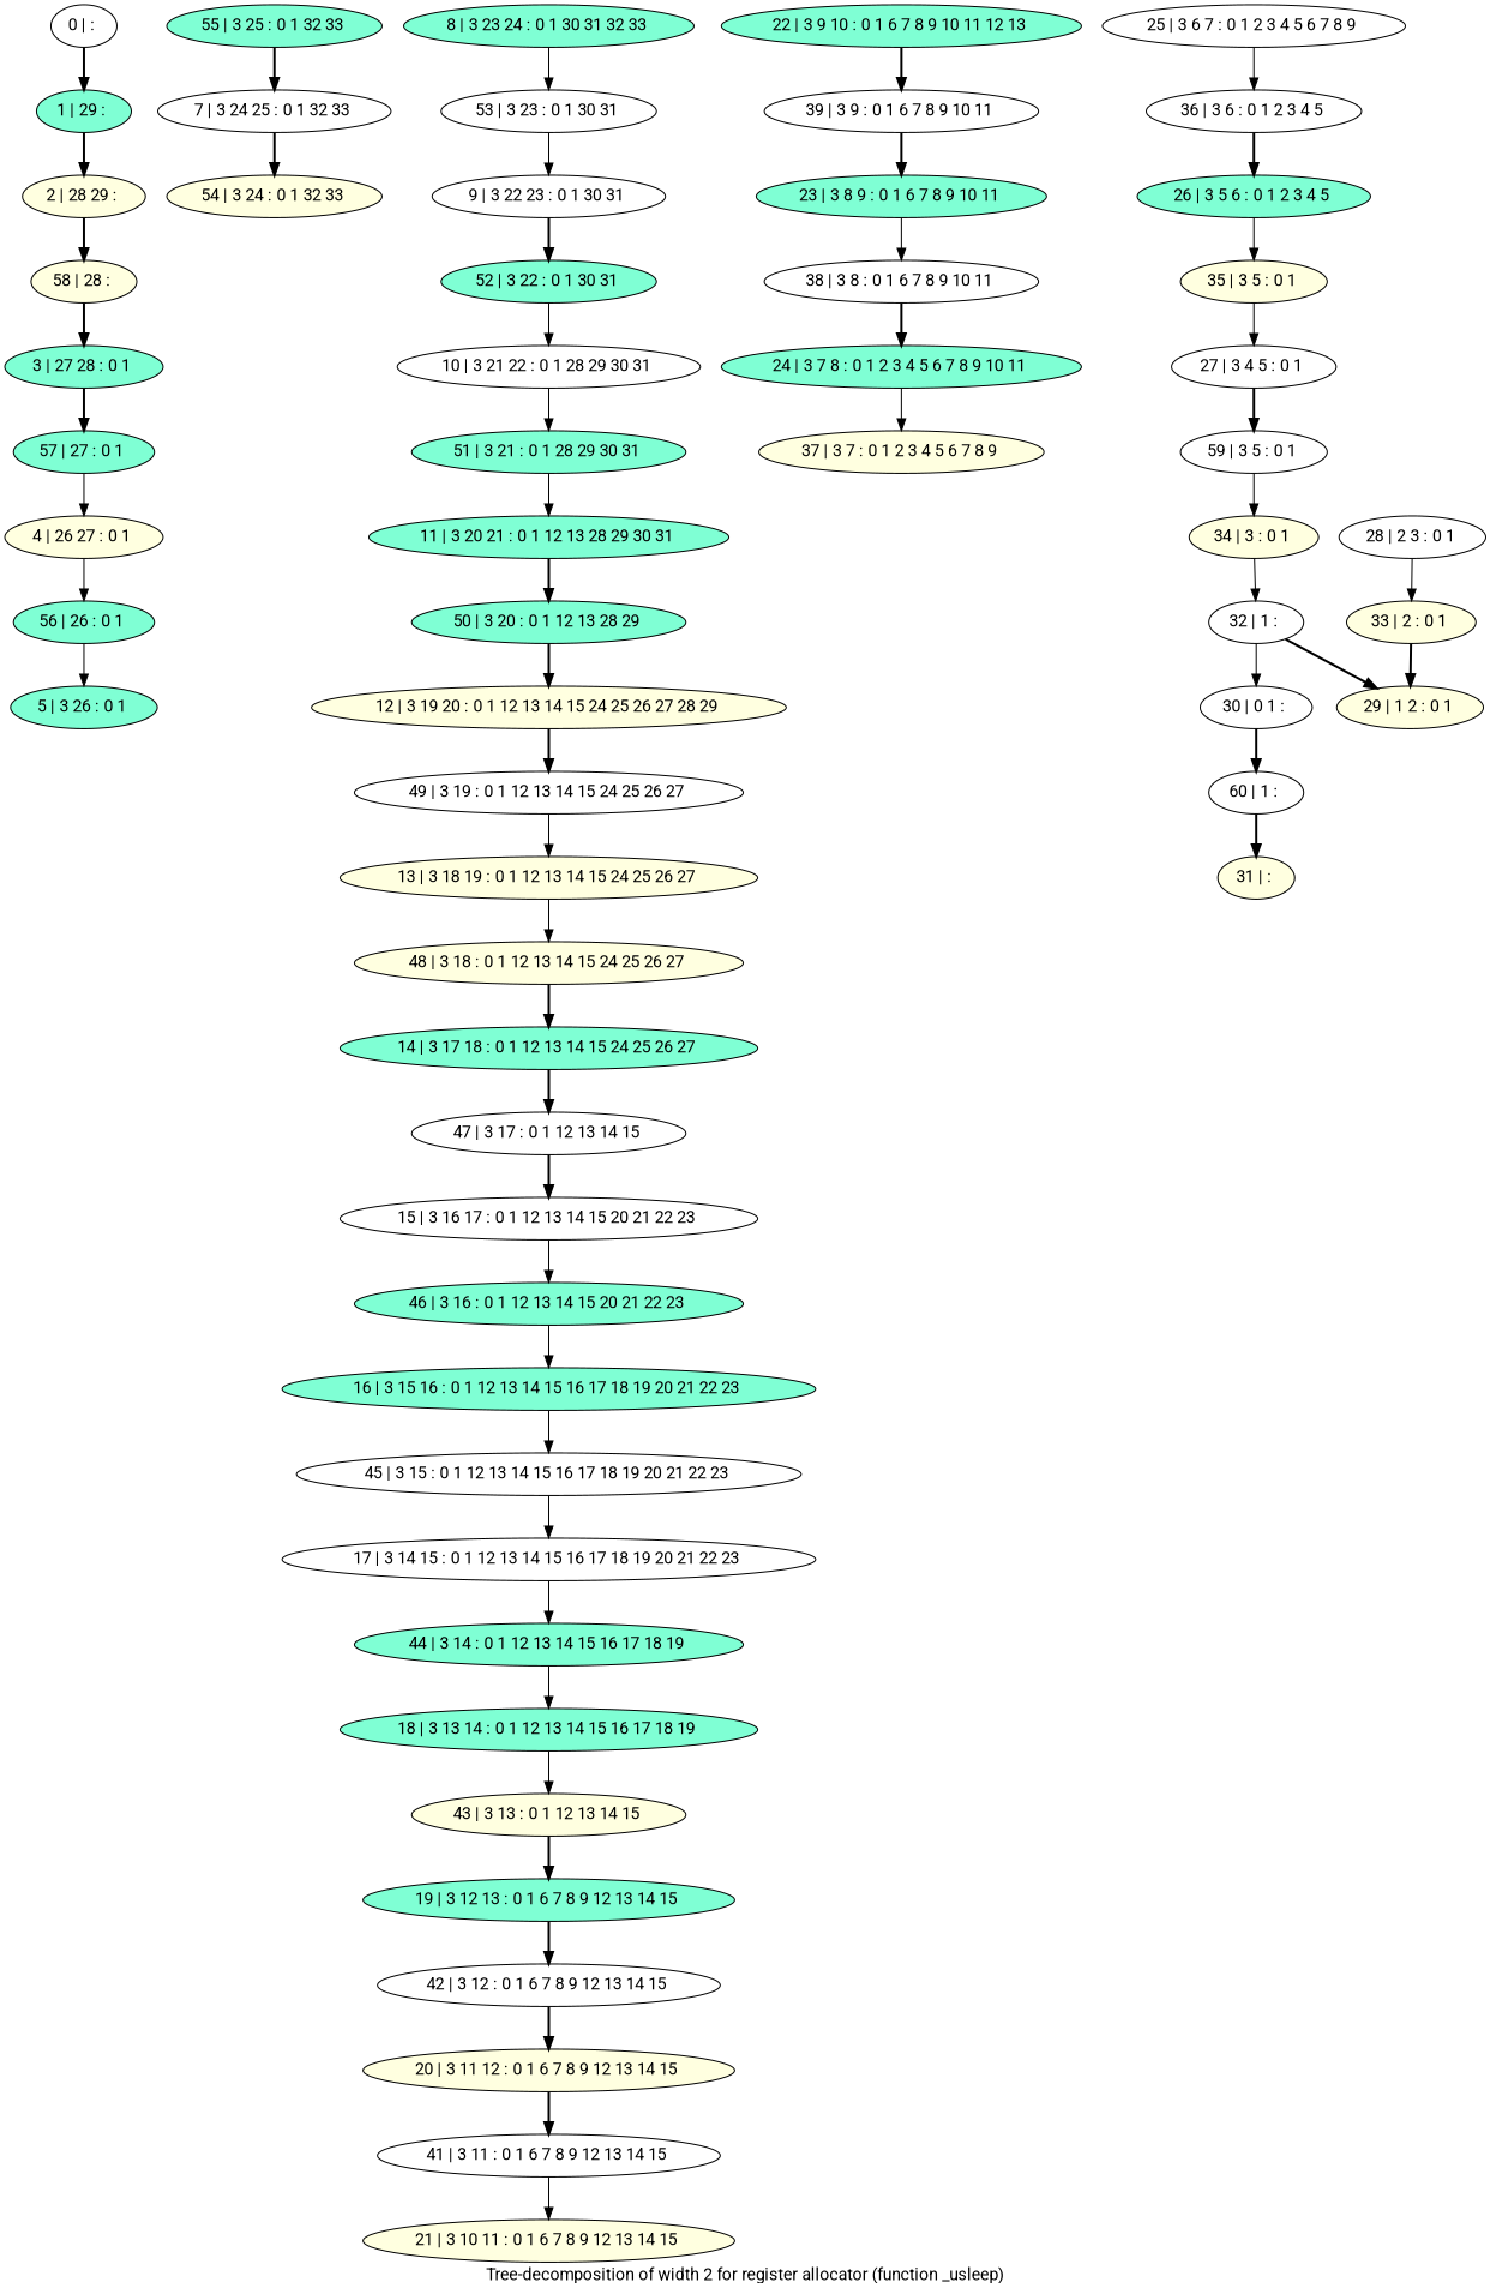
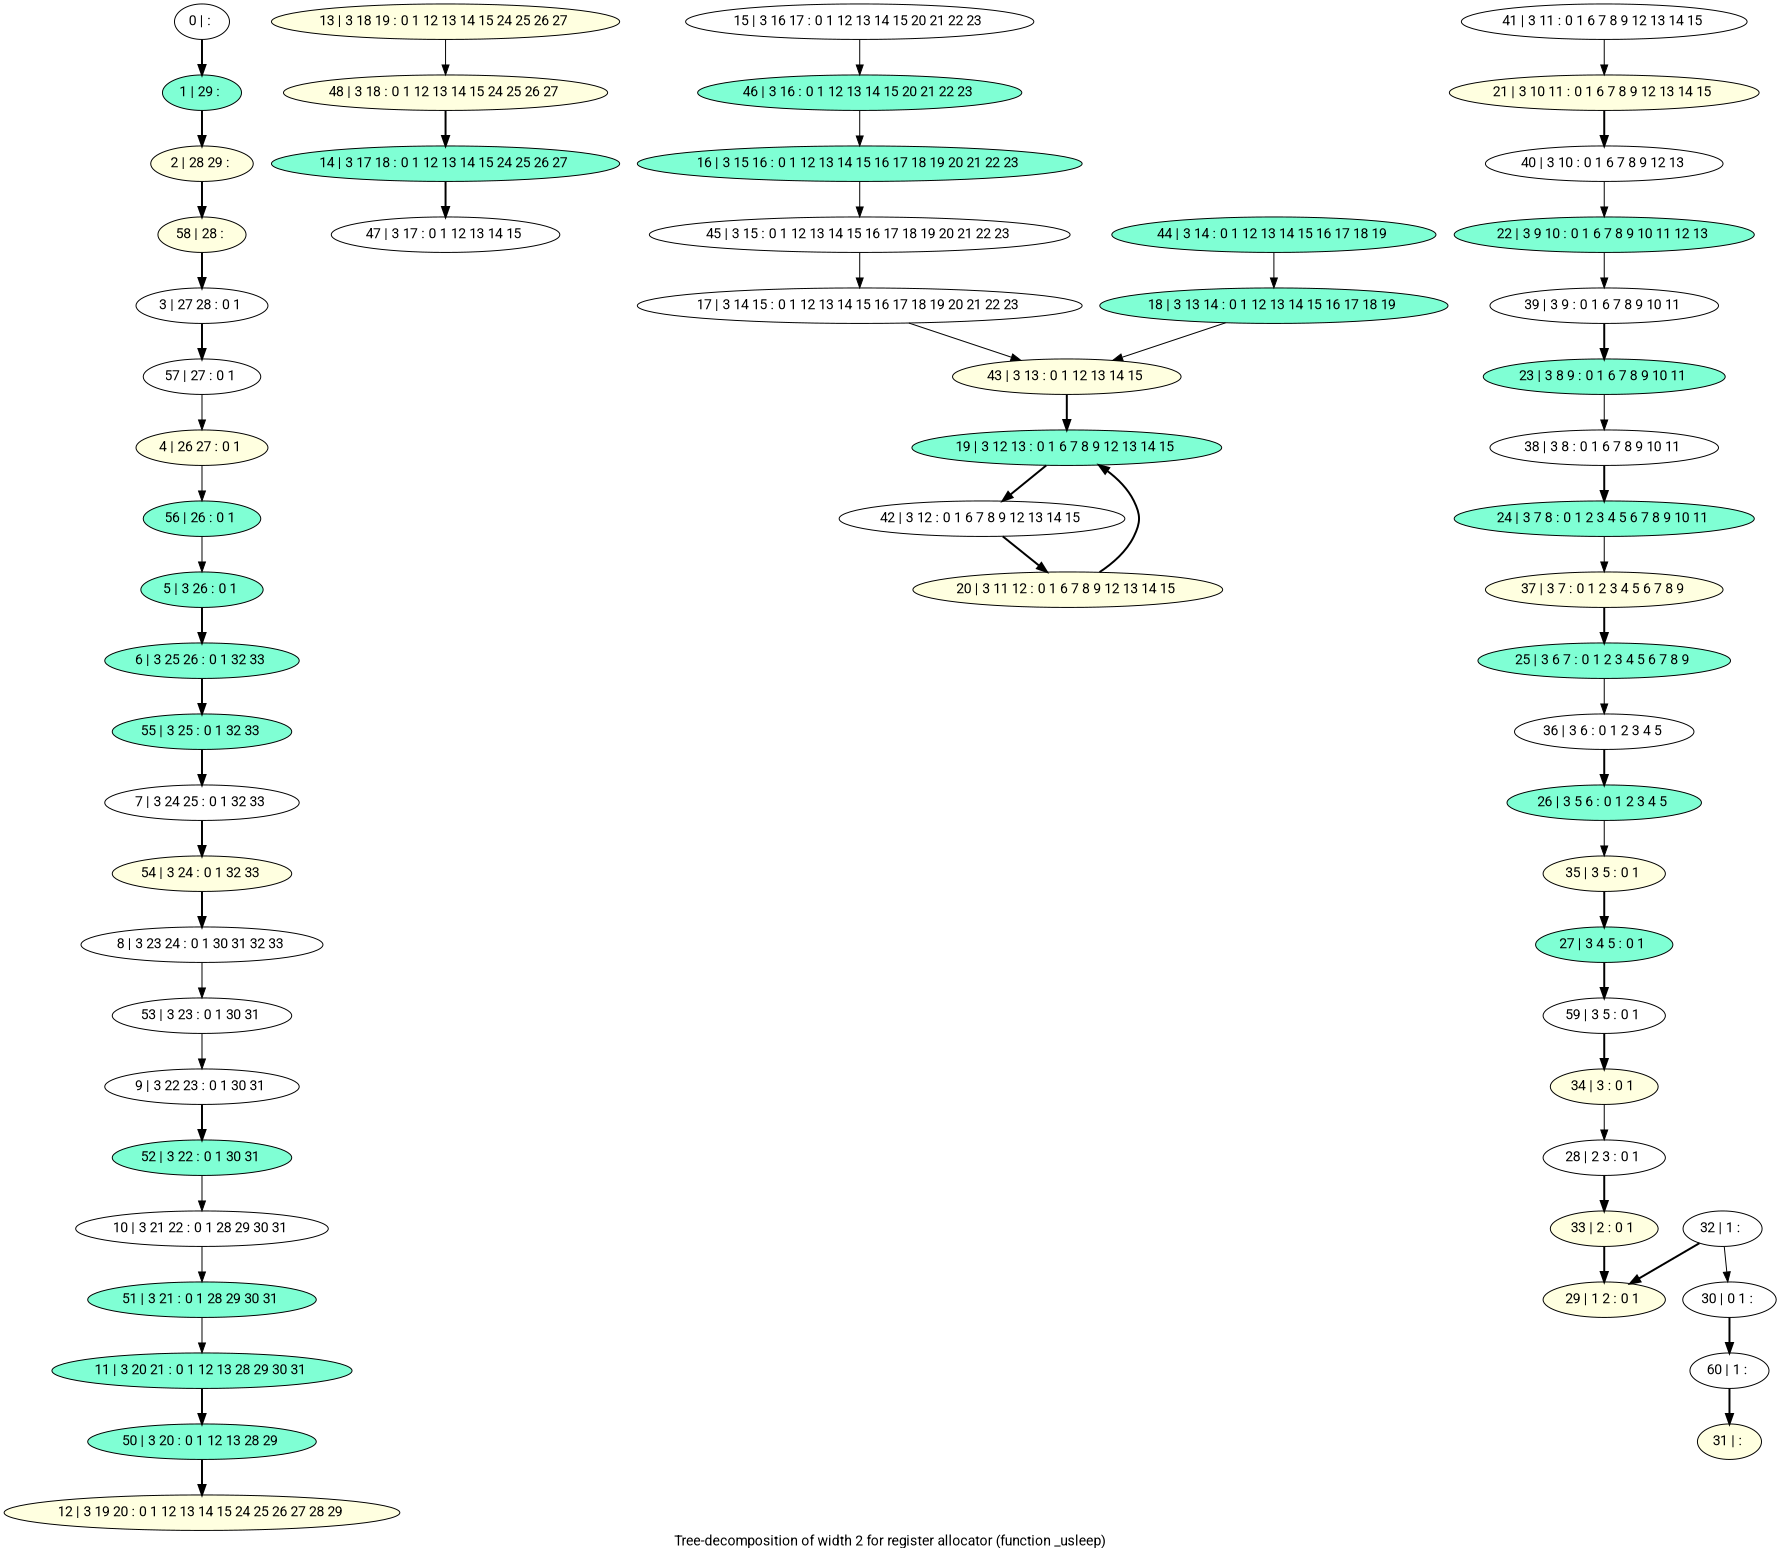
  digraph {
    fontname=Roboto
    label="Tree-decomposition of width 2 for register allocator (function _usleep)"
    node [fillcolor=white fontname=Roboto style=filled]
    edge [fontname=Roboto style=bold]
    n1 [label="0 | : "]
    n2 [fillcolor=aquamarine label="1 | 29 : "]
    n3 [fillcolor=lightyellow label="2 | 28 29 : "]
    n4 [fillcolor=lightyellow label="58 | 28 : "]
-   n5 [fillcolor=aquamarine label="3 | 27 28 : 0 1 "]
-   n6 [fillcolor=aquamarine label="57 | 27 : 0 1 "]
+   n5 [label="3 | 27 28 : 0 1 "]
+   n6 [label="57 | 27 : 0 1 "]
    n7 [fillcolor=lightyellow label="4 | 26 27 : 0 1 "]
    n8 [fillcolor=aquamarine label="56 | 26 : 0 1 "]
    n9 [fillcolor=aquamarine label="5 | 3 26 : 0 1 "]
+   n10 [fillcolor=aquamarine label="6 | 3 25 26 : 0 1 32 33 "]
    n11 [fillcolor=aquamarine label="55 | 3 25 : 0 1 32 33 "]
    n12 [label="7 | 3 24 25 : 0 1 32 33 "]
    n13 [fillcolor=lightyellow label="54 | 3 24 : 0 1 32 33 "]
-   n14 [fillcolor=aquamarine label="8 | 3 23 24 : 0 1 30 31 32 33 "]
+   n14 [label="8 | 3 23 24 : 0 1 30 31 32 33 "]
    n15 [label="53 | 3 23 : 0 1 30 31 "]
    n16 [label="9 | 3 22 23 : 0 1 30 31 "]
    n17 [fillcolor=aquamarine label="52 | 3 22 : 0 1 30 31 "]
    n18 [label="10 | 3 21 22 : 0 1 28 29 30 31 "]
    n19 [fillcolor=aquamarine label="51 | 3 21 : 0 1 28 29 30 31 "]
    n20 [fillcolor=aquamarine label="11 | 3 20 21 : 0 1 12 13 28 29 30 31 "]
    n21 [fillcolor=aquamarine label="50 | 3 20 : 0 1 12 13 28 29 "]
    n22 [fillcolor=lightyellow label="12 | 3 19 20 : 0 1 12 13 14 15 24 25 26 27 28 29 "]
-   n23 [label="49 | 3 19 : 0 1 12 13 14 15 24 25 26 27 "]
    n24 [fillcolor=lightyellow label="13 | 3 18 19 : 0 1 12 13 14 15 24 25 26 27 "]
    n25 [fillcolor=lightyellow label="48 | 3 18 : 0 1 12 13 14 15 24 25 26 27 "]
    n26 [fillcolor=aquamarine label="14 | 3 17 18 : 0 1 12 13 14 15 24 25 26 27 "]
    n27 [label="47 | 3 17 : 0 1 12 13 14 15 "]
    n28 [label="15 | 3 16 17 : 0 1 12 13 14 15 20 21 22 23 "]
    n29 [fillcolor=aquamarine label="46 | 3 16 : 0 1 12 13 14 15 20 21 22 23 "]
    n30 [fillcolor=aquamarine label="16 | 3 15 16 : 0 1 12 13 14 15 16 17 18 19 20 21 22 23 "]
    n31 [label="45 | 3 15 : 0 1 12 13 14 15 16 17 18 19 20 21 22 23 "]
    n32 [label="17 | 3 14 15 : 0 1 12 13 14 15 16 17 18 19 20 21 22 23 "]
    n33 [fillcolor=aquamarine label="44 | 3 14 : 0 1 12 13 14 15 16 17 18 19 "]
    n34 [fillcolor=aquamarine label="18 | 3 13 14 : 0 1 12 13 14 15 16 17 18 19 "]
    n35 [fillcolor=lightyellow label="43 | 3 13 : 0 1 12 13 14 15 "]
    n36 [fillcolor=aquamarine label="19 | 3 12 13 : 0 1 6 7 8 9 12 13 14 15 "]
    n37 [label="42 | 3 12 : 0 1 6 7 8 9 12 13 14 15 "]
    n38 [fillcolor=lightyellow label="20 | 3 11 12 : 0 1 6 7 8 9 12 13 14 15 "]
    n39 [label="41 | 3 11 : 0 1 6 7 8 9 12 13 14 15 "]
    n40 [fillcolor=lightyellow label="21 | 3 10 11 : 0 1 6 7 8 9 12 13 14 15 "]
+   n41 [label="40 | 3 10 : 0 1 6 7 8 9 12 13 "]
    n42 [fillcolor=aquamarine label="22 | 3 9 10 : 0 1 6 7 8 9 10 11 12 13 "]
    n43 [label="39 | 3 9 : 0 1 6 7 8 9 10 11 "]
    n44 [fillcolor=aquamarine label="23 | 3 8 9 : 0 1 6 7 8 9 10 11 "]
    n45 [label="38 | 3 8 : 0 1 6 7 8 9 10 11 "]
    n46 [fillcolor=aquamarine label="24 | 3 7 8 : 0 1 2 3 4 5 6 7 8 9 10 11 "]
    n47 [fillcolor=lightyellow label="37 | 3 7 : 0 1 2 3 4 5 6 7 8 9 "]
-   n48 [label="25 | 3 6 7 : 0 1 2 3 4 5 6 7 8 9 "]
+   n48 [fillcolor=aquamarine label="25 | 3 6 7 : 0 1 2 3 4 5 6 7 8 9 "]
    n49 [label="36 | 3 6 : 0 1 2 3 4 5 "]
    n50 [fillcolor=aquamarine label="26 | 3 5 6 : 0 1 2 3 4 5 "]
    n51 [fillcolor=lightyellow label="35 | 3 5 : 0 1 "]
-   n52 [label="27 | 3 4 5 : 0 1 "]
+   n52 [fillcolor=aquamarine label="27 | 3 4 5 : 0 1 "]
    n53 [label="59 | 3 5 : 0 1 "]
    n54 [fillcolor=lightyellow label="34 | 3 : 0 1 "]
    n55 [label="28 | 2 3 : 0 1 "]
    n56 [fillcolor=lightyellow label="33 | 2 : 0 1 "]
    n57 [fillcolor=lightyellow label="29 | 1 2 : 0 1 "]
    n58 [label="32 | 1 : "]
    n59 [label="30 | 0 1 : "]
    n60 [label="60 | 1 : "]
    n61 [fillcolor=lightyellow label="31 | : "]
    n1 -> n2
    n2 -> n3
    n3 -> n4
    n4 -> n5
    n5 -> n6
    n6 -> n7 [style=solid]
    n7 -> n8 [style=solid]
    n8 -> n9 [style=solid]
+   n9 -> n10
+   n10 -> n11
    n11 -> n12
    n12 -> n13
+   n13 -> n14
    n14 -> n15 [style=solid]
    n15 -> n16 [style=solid]
    n16 -> n17
    n17 -> n18 [style=solid]
    n18 -> n19 [style=solid]
    n19 -> n20 [style=solid]
    n20 -> n21
    n21 -> n22
-   n22 -> n23
-   n23 -> n24 [style=solid]
    n24 -> n25 [style=solid]
    n25 -> n26
    n26 -> n27
-   n27 -> n28
    n28 -> n29 [style=solid]
    n29 -> n30 [style=solid]
    n30 -> n31 [style=solid]
    n31 -> n32 [style=solid]
-   n32 -> n33 [style=solid]
+   n32 -> n35 [style=solid]
    n33 -> n34 [style=solid]
    n34 -> n35 [style=solid]
    n35 -> n36
    n36 -> n37
    n37 -> n38
-   n38 -> n39
+   n38 -> n36
    n39 -> n40 [style=solid]
-   n42 -> n43
+   n40 -> n41
+   n41 -> n42 [style=solid]
+   n42 -> n43 [style=solid]
    n43 -> n44
    n44 -> n45 [style=solid]
    n45 -> n46
    n46 -> n47 [style=solid]
+   n47 -> n48
    n48 -> n49 [style=solid]
    n49 -> n50
    n50 -> n51 [style=solid]
-   n51 -> n52 [style=solid]
+   n51 -> n52
    n52 -> n53
-   n53 -> n54 [style=solid]
-   n54 -> n58 [style=solid]
-   n55 -> n56 [style=solid]
+   n53 -> n54
+   n54 -> n55 [style=solid]
+   n55 -> n56
    n56 -> n57
    n58 -> n57
    n58 -> n59 [style=solid]
    n59 -> n60
    n60 -> n61
  }
